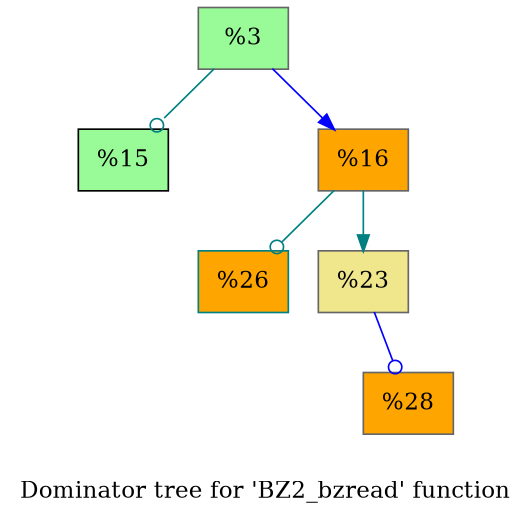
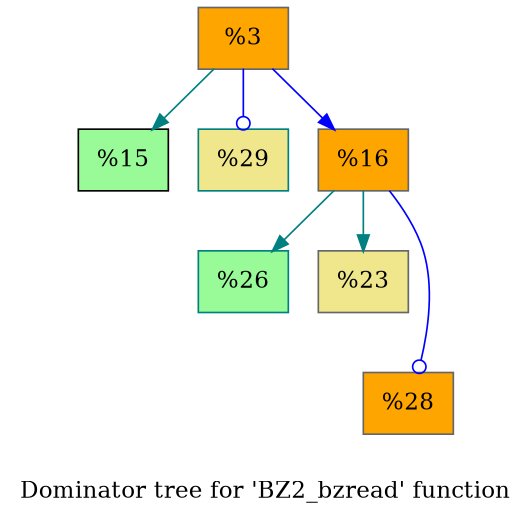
  digraph {
    label="Dominator tree for 'BZ2_bzread' function"
    node [color=gray40 fillcolor=orange shape=record style=filled]
    edge [arrowhead=normal color=teal style=solid]
-   n1 [fillcolor=palegreen label="{%3}"]
+   n1 [label="{%3}"]
    n2 [color=black fillcolor=palegreen label="{%15}"]
+   n3 [color=teal fillcolor=khaki label="{%29}"]
    n4 [label="{%16}"]
-   n5 [color=teal label="{%26}"]
+   n5 [color=teal fillcolor=palegreen label="{%26}"]
    n6 [fillcolor=khaki label="{%23}"]
    n7 [label="{%28}"]
-   n1 -> n2 [arrowhead=odot]
+   n1 -> n2
+   n1 -> n3 [arrowhead=odot color=blue]
    n1 -> n4 [color=blue]
-   n4 -> n5 [arrowhead=odot]
+   n4 -> n5
    n4 -> n6
-   n6 -> n7 [arrowhead=odot color=blue]
+   n4 -> n7 [arrowhead=odot color=blue]
  }
